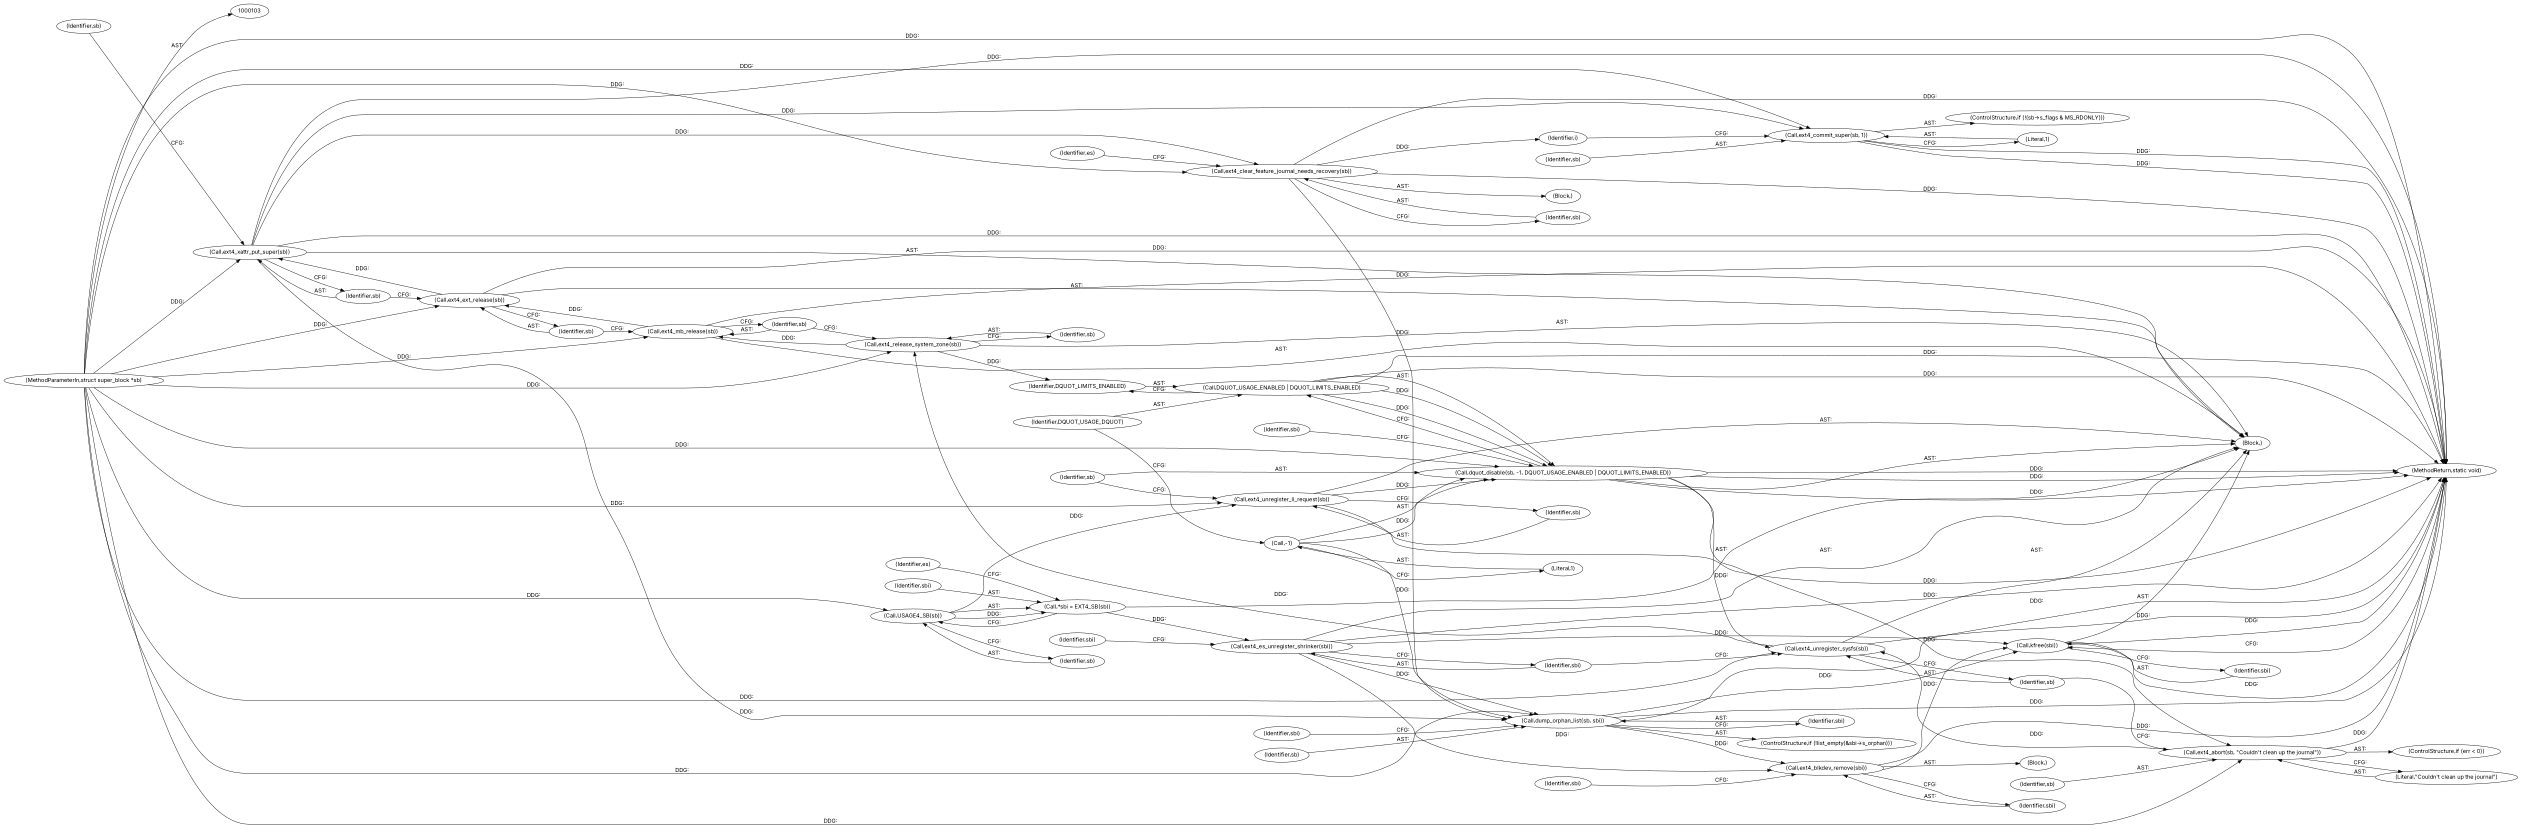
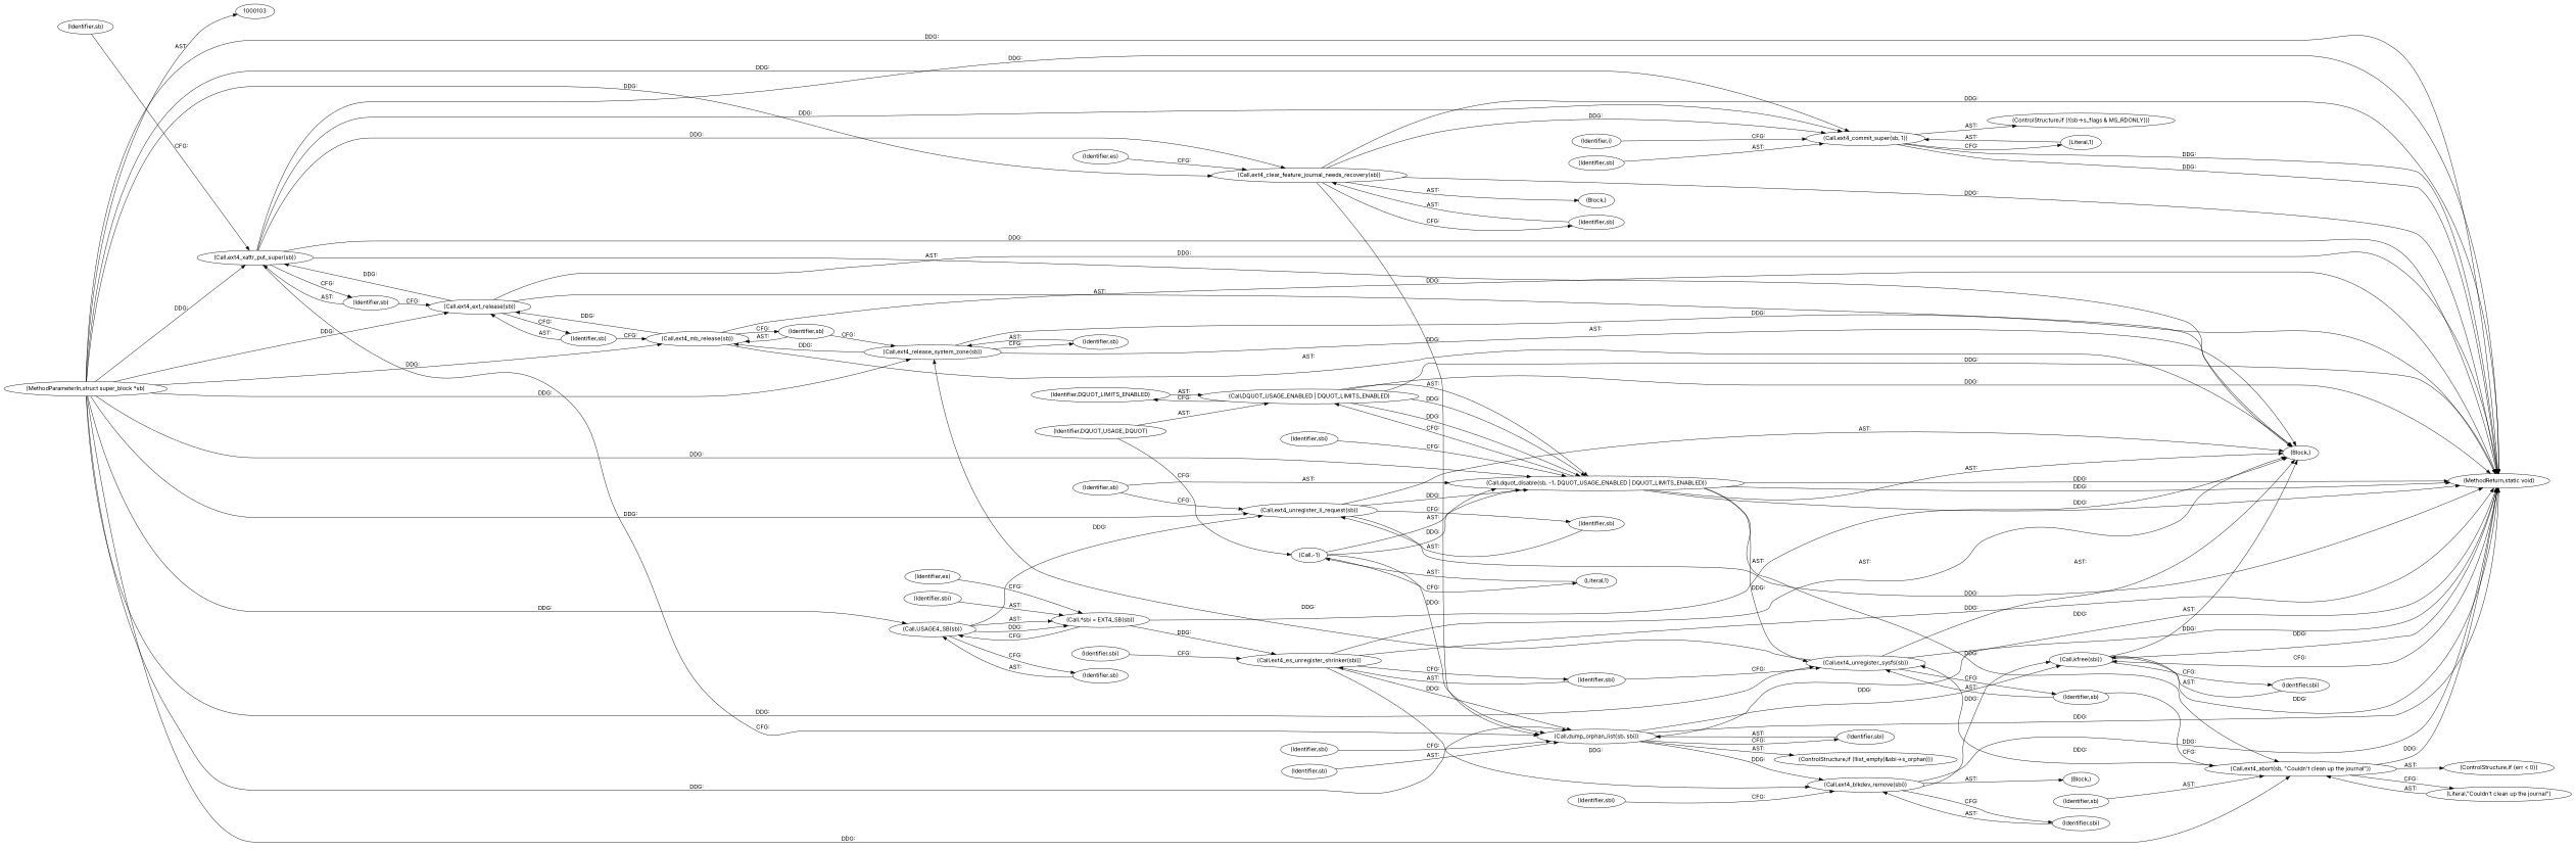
  digraph {
    fontname=Inter
    rankdir=LR
    node [fontname=Inter]
    edge [fontname=Inter]
    n1 [label="(Call,ext4_blkdev_remove(sbi))"]
    n2 [label="(Call,kfree(sbi))"]
    n3 [label="(MethodReturn,static void)"]
    n4 [label="(Identifier,sbi)"]
    n5 [label="(Block,)"]
    n6 [label="(Block,)"]
    n7 [label="(Identifier,sbi)"]
    n8 [label="(Call,dump_orphan_list(sb, sbi))"]
    n9 [label="(Identifier,sbi)"]
    n10 [label="(ControlStructure,if (!list_empty(&sbi->s_orphan)))"]
    n11 [label="(Call,ext4_clear_feature_journal_needs_recovery(sb))"]
    n12 [label="(Call,ext4_commit_super(sb, 1))"]
    n13 [label="(Block,)"]
    n14 [label="(Identifier,sb)"]
    n15 [label="(Literal,1)"]
    n16 [label="(ControlStructure,if (!(sb->s_flags & MS_RDONLY)))"]
    n17 [label="(Call,ext4_xattr_put_super(sb))"]
    n18 [label="(Identifier,sb)"]
    n19 [label="(Call,ext4_ext_release(sb))"]
    n20 [label="(Identifier,sb)"]
    n21 [label="(Call,ext4_mb_release(sb))"]
    n22 [label="(Identifier,sb)"]
    n23 [label="(Call,ext4_release_system_zone(sb))"]
    n24 [label="(Identifier,sb)"]
    n25 [label="(Call,ext4_unregister_sysfs(sb))"]
    n26 [label="(Identifier,sb)"]
    n27 [label="(Call,ext4_abort(sb, \"Couldn't clean up the journal\"))"]
    n28 [label="(Literal,\"Couldn't clean up the journal\")"]
    n29 [label="(ControlStructure,if (err < 0))"]
    n30 [label="(Call,dquot_disable(sb, -1, DQUOT_USAGE_ENABLED | DQUOT_LIMITS_ENABLED))"]
    n31 [label="(Call,DQUOT_USAGE_ENABLED | DQUOT_LIMITS_ENABLED)"]
    n32 [label="(Identifier,DQUOT_LIMITS_ENABLED)"]
    n33 [label="(Call,ext4_unregister_li_request(sb))"]
    n34 [label="(Identifier,sb)"]
    n35 [label="(Call,USAGE4_SB(sb))"]
    n36 [label="(Call,*sbi = EXT4_SB(sb))"]
    n37 [label="(Identifier,sb)"]
    n38 [label="(Call,ext4_es_unregister_shrinker(sbi))"]
    n39 [label="(MethodParameterIn,struct super_block *sb)"]
    1000103
    n41 [label="(Call,-1)"]
    n42 [label="(Literal,1)"]
    n43 [label="(Identifier,sbi)"]
    n44 [label="(Identifier,sb)"]
    n45 [label="(Identifier,sb)"]
    n46 [label="(Identifier,sb)"]
    n47 [label="(Identifier,sb)"]
    n48 [label="(Identifier,sbi)"]
    n49 [label="(Identifier,es)"]
    n50 [label="(Identifier,DQUOT_USAGE_DQUOT)"]
    n51 [label="(Identifier,es)"]
    n52 [label="(Identifier,sbi)"]
    n53 [label="(Identifier,sbi)"]
    n54 [label="(Identifier,sb)"]
    n55 [label="(Identifier,i)"]
    n56 [label="(Identifier,sbi)"]
    n57 [label="(Identifier,sbi)"]
    n1 -> n2 [label="DDG: "]
    n1 -> n3 [label="DDG: "]
    n1 -> n4 [label="CFG: "]
    n1 -> n5 [label="AST: "]
    n2 -> n3 [label="DDG: "]
    n2 -> n3 [label="DDG: "]
    n2 -> n6 [label="AST: "]
    n2 -> n7 [label="CFG: "]
    n3 -> n2 [label="CFG: "]
    n4 -> n1 [label="AST: "]
    n7 -> n2 [label="AST: "]
    n8 -> n1 [label="DDG: "]
    n8 -> n2 [label="DDG: "]
    n8 -> n3 [label="DDG: "]
    n8 -> n3 [label="DDG: "]
    n8 -> n9 [label="CFG: "]
    n8 -> n10 [label="AST: "]
    n9 -> n8 [label="AST: "]
    n11 -> n3 [label="DDG: "]
    n11 -> n3 [label="DDG: "]
    n11 -> n8 [label="DDG: "]
-   n11 -> n55 [label="DDG: "]
+   n11 -> n12 [label="DDG: "]
    n11 -> n13 [label="AST: "]
    n11 -> n14 [label="CFG: "]
    n12 -> n3 [label="DDG: "]
    n12 -> n3 [label="DDG: "]
    n12 -> n15 [label="CFG: "]
    n12 -> n16 [label="AST: "]
    n14 -> n11 [label="AST: "]
    n15 -> n12 [label="AST: "]
    n17 -> n3 [label="DDG: "]
    n17 -> n3 [label="DDG: "]
    n17 -> n6 [label="AST: "]
-   n17 -> n8 [label="DDG: "]
+   n17 -> n8 [label="CFG: "]
    n17 -> n11 [label="DDG: "]
    n17 -> n12 [label="DDG: "]
    n17 -> n18 [label="CFG: "]
    n18 -> n17 [label="AST: "]
    n18 -> n19 [label="CFG: "]
    n19 -> n3 [label="DDG: "]
    n19 -> n6 [label="AST: "]
    n19 -> n17 [label="DDG: "]
    n19 -> n20 [label="CFG: "]
    n20 -> n19 [label="AST: "]
    n20 -> n21 [label="CFG: "]
    n21 -> n3 [label="DDG: "]
    n21 -> n6 [label="AST: "]
    n21 -> n19 [label="DDG: "]
    n21 -> n22 [label="CFG: "]
    n22 -> n21 [label="AST: "]
    n22 -> n23 [label="CFG: "]
-   n23 -> n32 [label="DDG: "]
+   n23 -> n3 [label="DDG: "]
    n23 -> n6 [label="AST: "]
    n23 -> n21 [label="DDG: "]
    n23 -> n24 [label="CFG: "]
    n24 -> n23 [label="AST: "]
    n25 -> n3 [label="DDG: "]
    n25 -> n6 [label="AST: "]
    n25 -> n23 [label="DDG: "]
    n25 -> n26 [label="CFG: "]
    n26 -> n25 [label="AST: "]
    n26 -> n27 [label="CFG: "]
    n27 -> n3 [label="DDG: "]
    n27 -> n25 [label="DDG: "]
    n27 -> n28 [label="CFG: "]
    n27 -> n29 [label="AST: "]
    n28 -> n27 [label="AST: "]
    n30 -> n3 [label="DDG: "]
    n30 -> n3 [label="DDG: "]
    n30 -> n3 [label="DDG: "]
    n30 -> n6 [label="AST: "]
    n30 -> n25 [label="DDG: "]
    n30 -> n27 [label="DDG: "]
    n30 -> n31 [label="CFG: "]
    n31 -> n3 [label="DDG: "]
    n31 -> n3 [label="DDG: "]
    n31 -> n30 [label="AST: "]
    n31 -> n30 [label="DDG: "]
    n31 -> n30 [label="DDG: "]
    n31 -> n32 [label="CFG: "]
    n32 -> n31 [label="AST: "]
    n33 -> n3 [label="DDG: "]
    n33 -> n6 [label="AST: "]
    n33 -> n30 [label="DDG: "]
    n33 -> n34 [label="CFG: "]
    n34 -> n33 [label="AST: "]
    n35 -> n33 [label="DDG: "]
    n35 -> n36 [label="AST: "]
    n35 -> n36 [label="DDG: "]
    n35 -> n37 [label="CFG: "]
    n36 -> n6 [label="AST: "]
    n36 -> n35 [label="CFG: "]
    n36 -> n38 [label="DDG: "]
    n37 -> n35 [label="AST: "]
    n38 -> n1 [label="DDG: "]
-   n38 -> n2 [label="DDG: "]
    n38 -> n3 [label="DDG: "]
    n38 -> n6 [label="AST: "]
    n38 -> n8 [label="DDG: "]
    n38 -> n43 [label="CFG: "]
    n39 -> n3 [label="DDG: "]
    n39 -> n8 [label="DDG: "]
    n39 -> n11 [label="DDG: "]
    n39 -> n12 [label="DDG: "]
    n39 -> n17 [label="DDG: "]
    n39 -> n19 [label="DDG: "]
    n39 -> n21 [label="DDG: "]
    n39 -> n23 [label="DDG: "]
    n39 -> n25 [label="DDG: "]
    n39 -> n27 [label="DDG: "]
    n39 -> n30 [label="DDG: "]
    n39 -> n33 [label="DDG: "]
    n39 -> n35 [label="DDG: "]
    n39 -> 1000103 [label="AST: "]
    n41 -> n8 [label="DDG: "]
    n41 -> n30 [label="AST: "]
    n41 -> n30 [label="DDG: "]
    n41 -> n42 [label="CFG: "]
    n42 -> n41 [label="AST: "]
    n43 -> n25 [label="CFG: "]
    n43 -> n38 [label="AST: "]
    n44 -> n17 [label="CFG: "]
    n45 -> n12 [label="AST: "]
    n46 -> n27 [label="AST: "]
    n47 -> n30 [label="AST: "]
    n47 -> n33 [label="CFG: "]
    n48 -> n1 [label="CFG: "]
    n49 -> n11 [label="CFG: "]
    n50 -> n31 [label="AST: "]
    n50 -> n41 [label="CFG: "]
    n51 -> n36 [label="CFG: "]
    n52 -> n30 [label="CFG: "]
    n53 -> n36 [label="AST: "]
    n54 -> n8 [label="AST: "]
    n55 -> n12 [label="CFG: "]
    n56 -> n8 [label="CFG: "]
    n57 -> n38 [label="CFG: "]
  }
